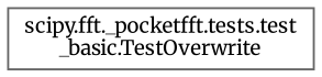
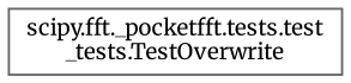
  digraph {
    rankdir=LR
    fontname=Merriweather
-   n1 [color=grey40 fillcolor=white fontname=Merriweather fontsize=10 height=0.2 label="scipy.fft._pocketfft.tests.test\l_basic.TestOverwrite" shape=box style=filled width=0.4]
+   n1 [color=grey40 fillcolor=white fontname=Merriweather fontsize=10 height=0.2 label="scipy.fft._pocketfft.tests.test\l_tests.TestOverwrite" shape=box style=filled width=0.4]
  }
